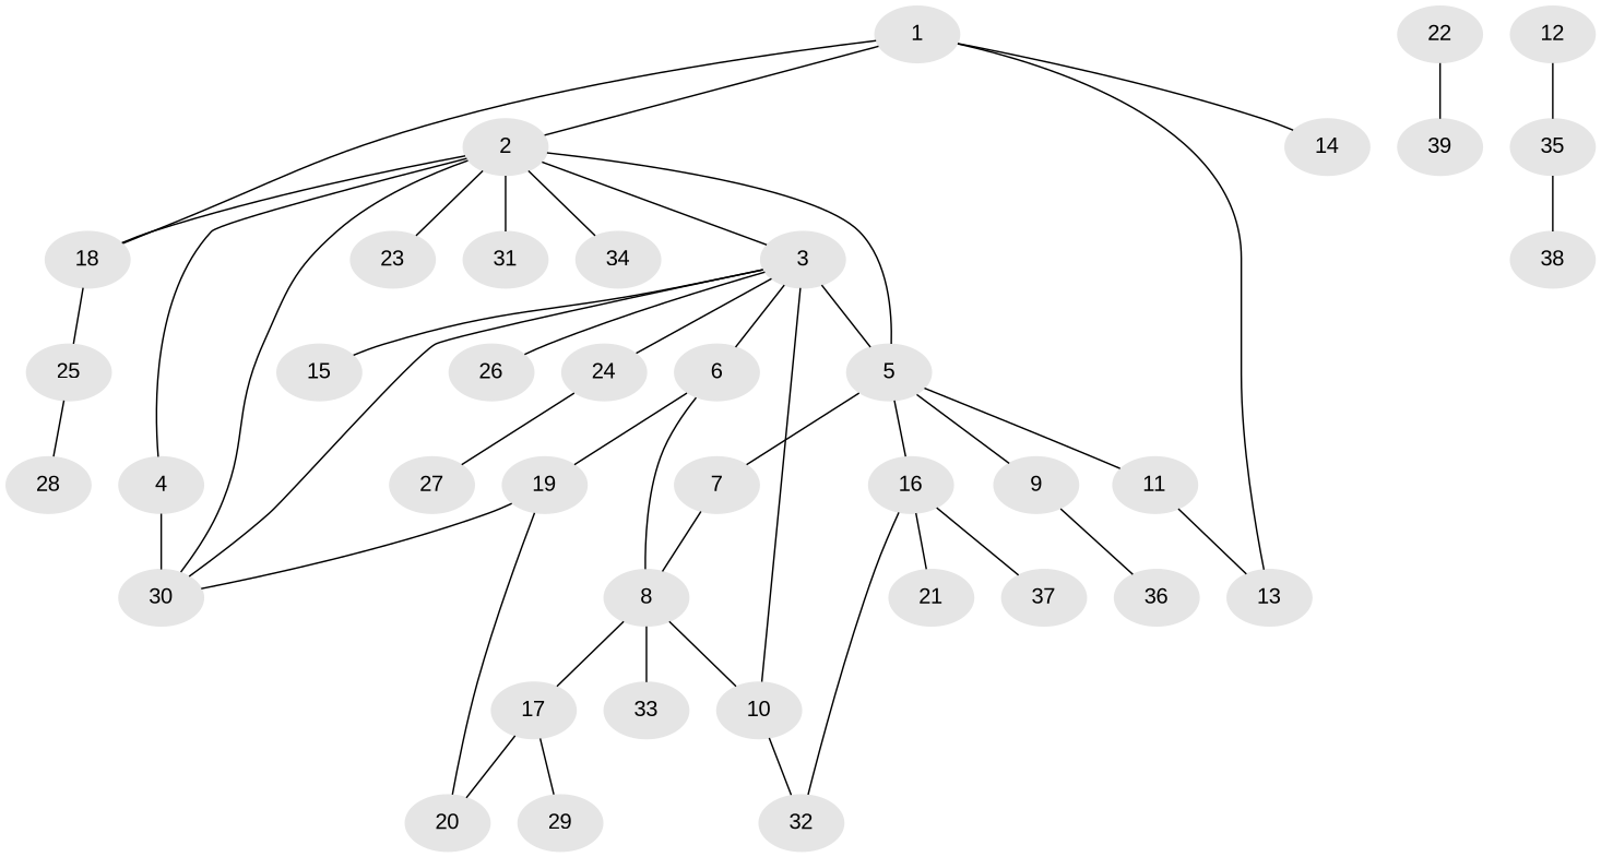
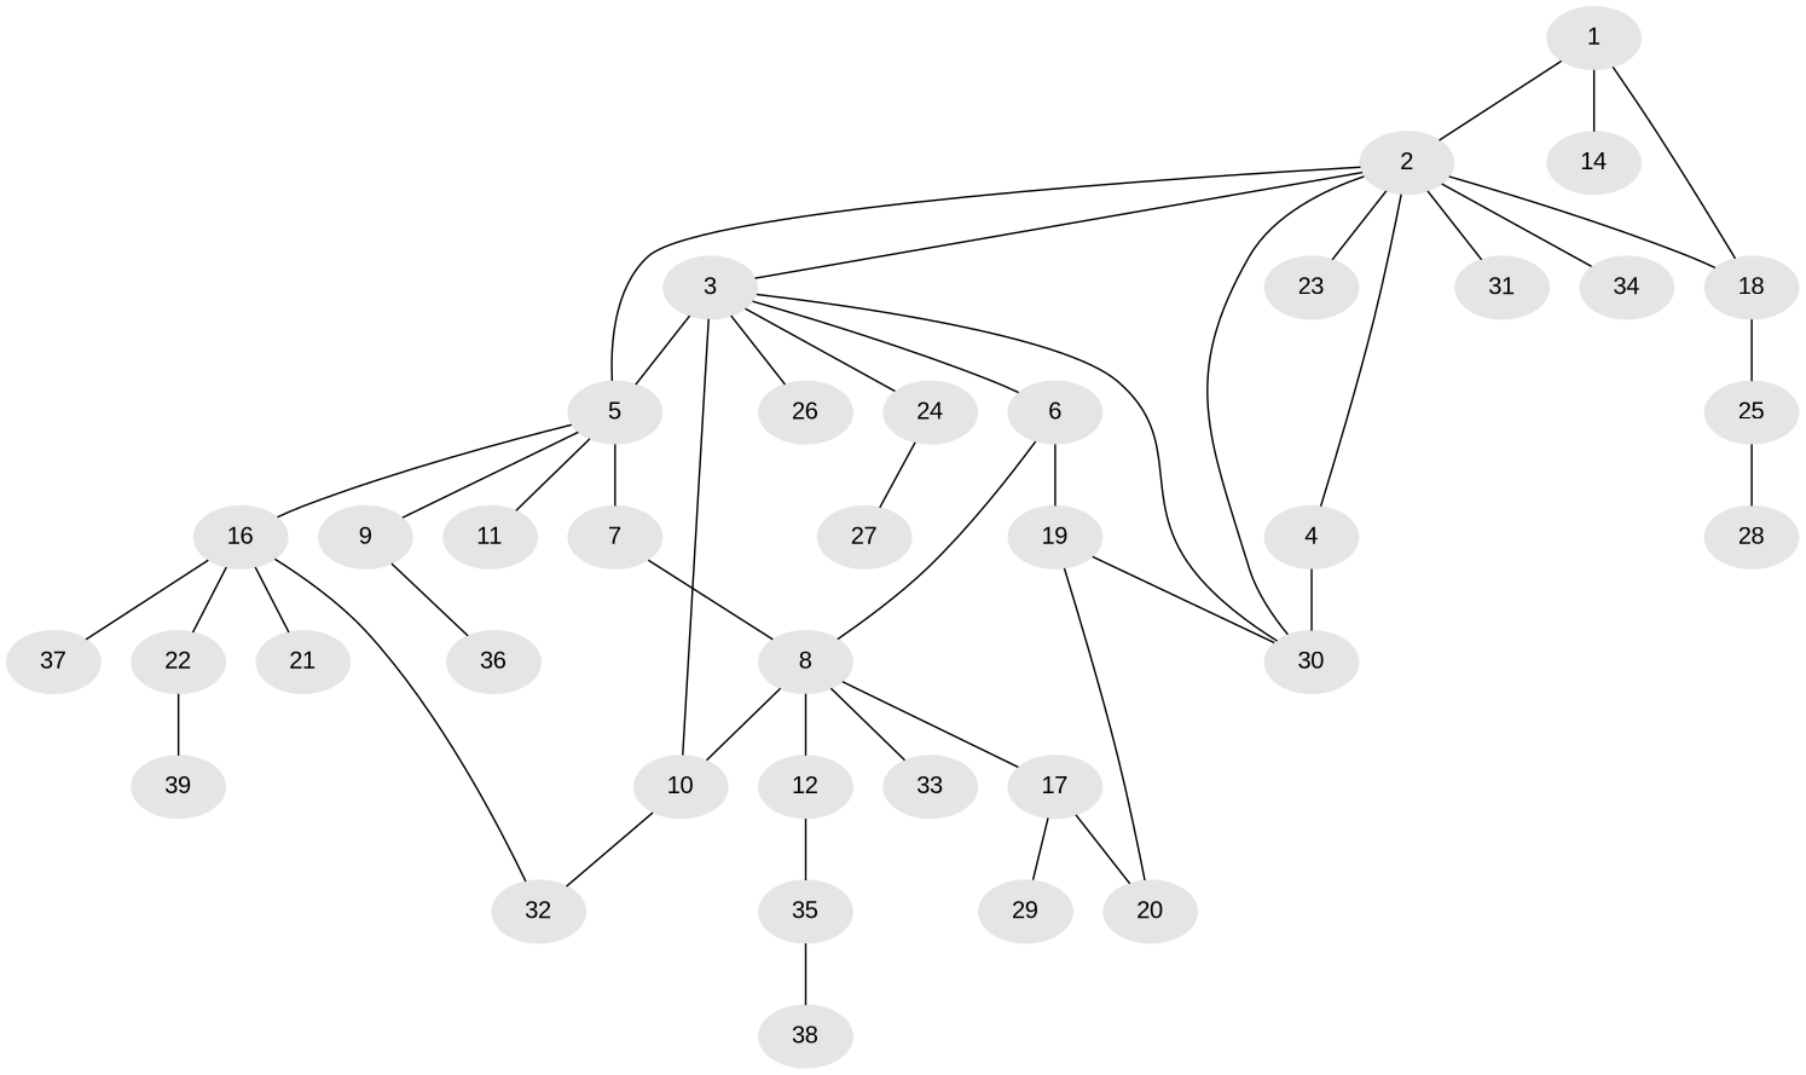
  graph {
    fontname="Liberation Sans"
    node [color=gray90 fontname="Liberation Sans" style=filled]
    edge [fontname="Liberation Sans" weight=1.0]
    1
    2
-   13
    14
    18
    3
    4
    5
    23
    30
    31
    34
    25
    6
    10
-   15
    24
    26
    7
    9
    11
    16
    8
    19
    32
    27
    36
    21
    22
    37
    12
    17
    33
    20
    35
    29
    38
    39
    28
    1 -- 2
-   1 -- 13
    1 -- 14
    1 -- 18
    2 -- 18
    2 -- 3
    2 -- 4
    2 -- 5
    2 -- 23
    2 -- 30
    2 -- 31
    2 -- 34
    18 -- 25
    3 -- 5 [weight=7.0]
    3 -- 30
    3 -- 6
    3 -- 10
-   3 -- 15
    3 -- 24
    3 -- 26
    4 -- 30 [weight=4.0]
    5 -- 7
    5 -- 9
    5 -- 11
    5 -- 16
    25 -- 28
    6 -- 8
    6 -- 19
    10 -- 32
    24 -- 27
    7 -- 8
    9 -- 36
-   11 -- 13 [weight=2.0]
    16 -- 32
    16 -- 21
+   16 -- 22
    16 -- 37
    8 -- 10
+   8 -- 12 [weight=5.0]
    8 -- 17
    8 -- 33
    19 -- 30
    19 -- 20
    22 -- 39
    12 -- 35
    17 -- 20
    17 -- 29
    35 -- 38
  }
